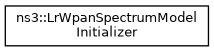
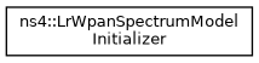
  digraph {
    rankdir=LR
-   n1 [color=black fillcolor=white fontname=Helvetica fontsize=10 height=0.2 label="ns3::LrWpanSpectrumModel\lInitializer" shape=record style=filled width=0.4]
+   n1 [color=black fillcolor=white fontname=Helvetica fontsize=10 height=0.2 label="ns4::LrWpanSpectrumModel\lInitializer" shape=record style=filled width=0.4]
  }
